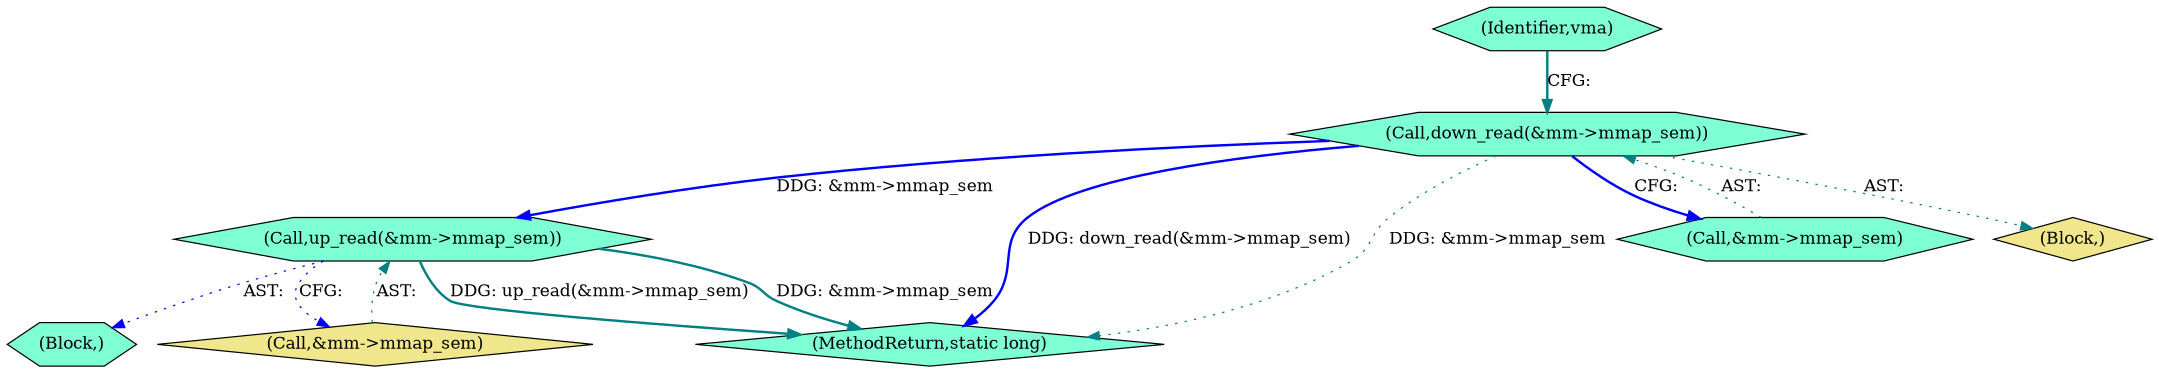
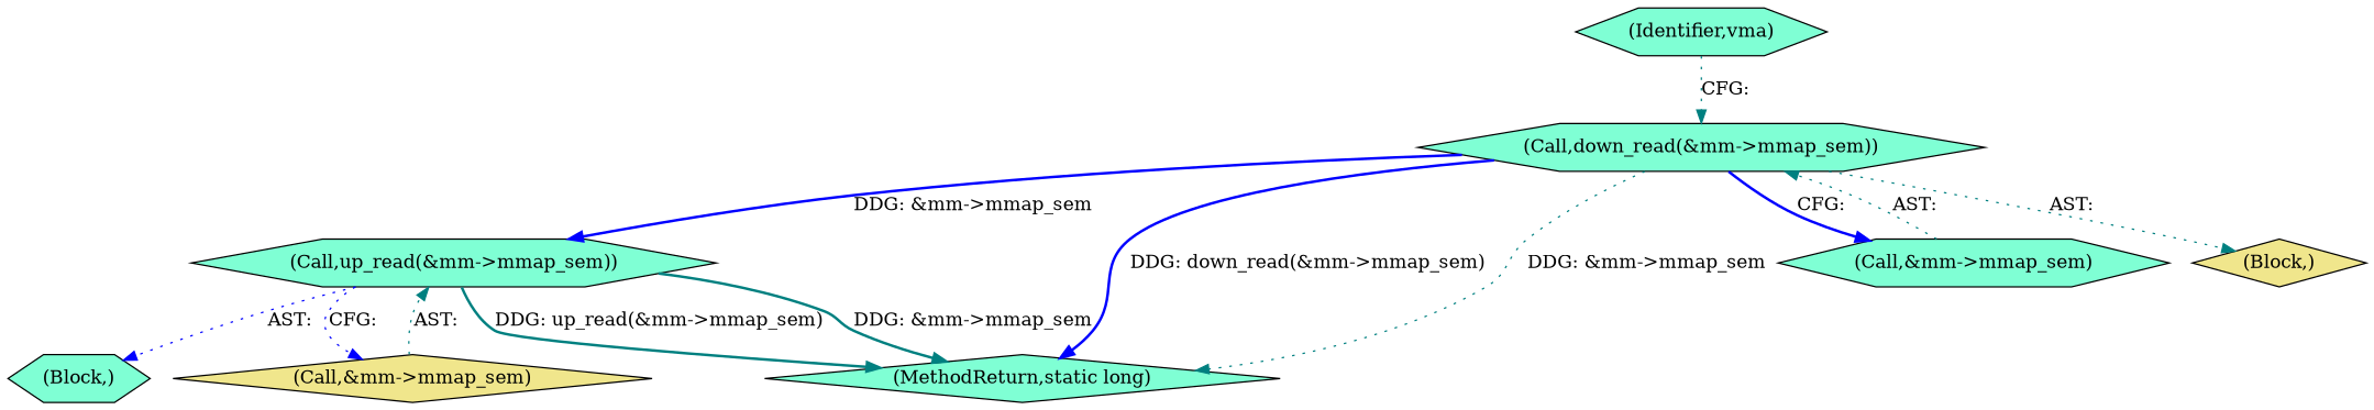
  digraph {
    node [fillcolor=aquamarine shape=hexagon style=filled]
    edge [color=teal style=bold]
    n1 [label="(Call,up_read(&mm->mmap_sem))"]
    n2 [label="(MethodReturn,static long)" shape=diamond]
    n3 [label="(Block,)"]
    n4 [fillcolor=khaki label="(Call,&mm->mmap_sem)" shape=diamond]
    n5 [label="(Call,down_read(&mm->mmap_sem))"]
    n6 [label="(Call,&mm->mmap_sem)"]
    n7 [fillcolor=khaki label="(Block,)" shape=diamond]
    n8 [label="(Identifier,vma)"]
    n1 -> n2 [label="DDG: up_read(&mm->mmap_sem)"]
    n1 -> n2 [label="DDG: &mm->mmap_sem"]
    n1 -> n3 [color=blue label="AST: " style=dotted]
    n1 -> n4 [color=blue label="CFG: " style=dotted]
    n4 -> n1 [label="AST: " style=dotted]
    n5 -> n1 [color=blue label="DDG: &mm->mmap_sem"]
    n5 -> n2 [color=blue label="DDG: down_read(&mm->mmap_sem)"]
    n5 -> n2 [label="DDG: &mm->mmap_sem" style=dotted]
    n5 -> n6 [color=blue label="CFG: "]
    n5 -> n7 [label="AST: " style=dotted]
    n6 -> n5 [label="AST: " style=dotted]
-   n8 -> n5 [label="CFG: "]
+   n8 -> n5 [label="CFG: " style=dotted]
  }
